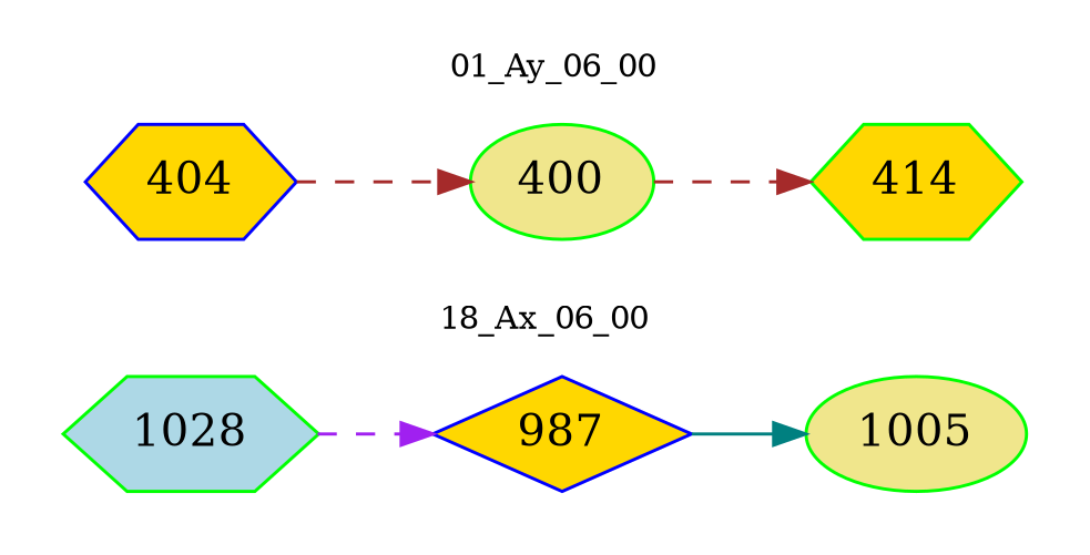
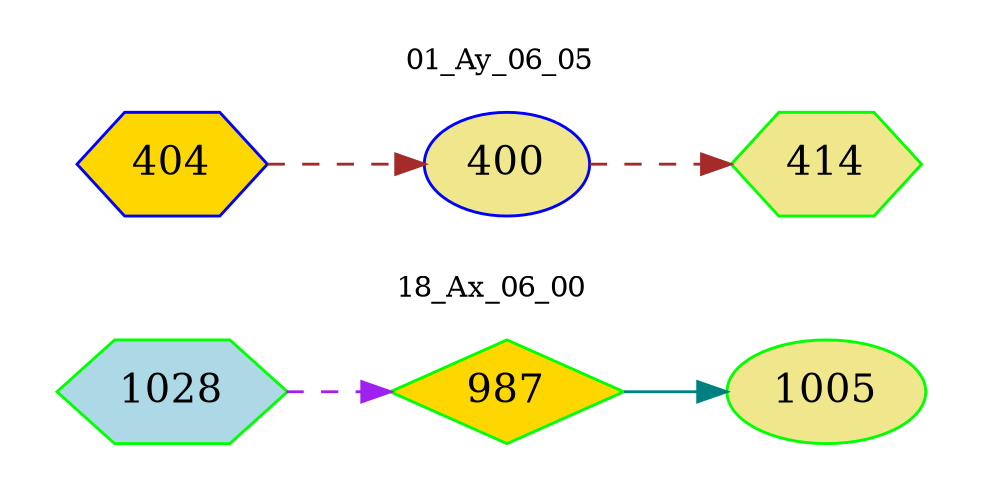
  digraph {
    rankdir=LR
    node [color=green fillcolor=khaki shape=hexagon style=filled]
    edge [color=brown style=dashed]
    n1 [fillcolor=lightblue label=1028]
-   n2 [color=blue fillcolor=gold label=987 shape=diamond]
+   n2 [fillcolor=gold label=987 shape=diamond]
    n3 [label=1005 shape=ellipse]
    n4 [color=blue fillcolor=gold label=404]
-   n5 [label=400 shape=ellipse]
-   n6 [fillcolor=gold label=414]
+   n5 [color=blue label=400 shape=ellipse]
+   n6 [label=414]
    subgraph cluster_1 {
      color=white
      fontsize=10
      label="18_Ax_06_00"
      n1
      n2
      n3
    }
    subgraph cluster_2 {
      color=white
      fontsize=10
-     label="01_Ay_06_00"
+     label="01_Ay_06_05"
      n4
      n5
      n6
    }
    n1 -> n2 [color=purple]
    n2 -> n3 [color=teal style=solid]
    n4 -> n5
    n5 -> n6
  }
